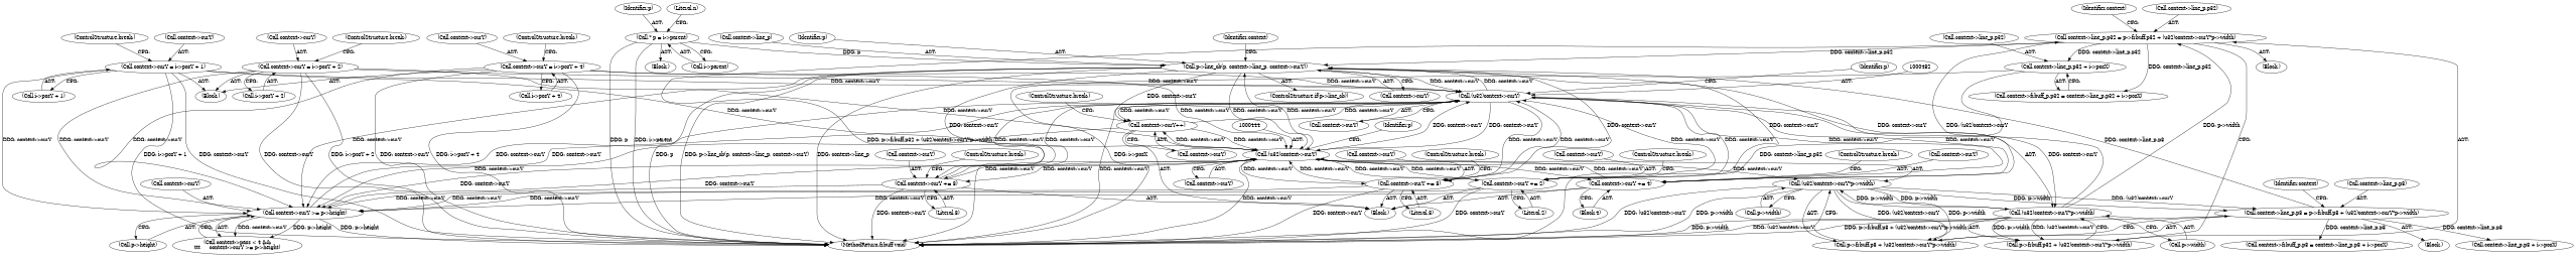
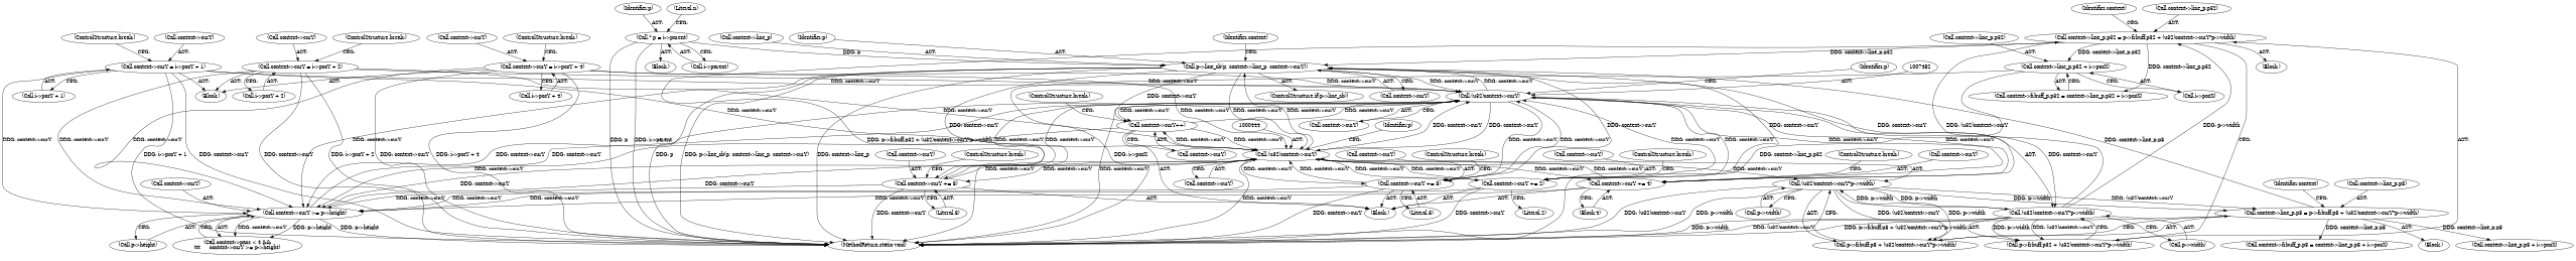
  digraph {
    n1 [label="(Call,context->line_p.p32 + i->posX)"]
+   n2 [label="(Call,i->posX)"]
    n3 [label="(Call,context->frbuff_p.p32 = context->line_p.p32 + i->posX)"]
-   n4 [label="(MethodReturn,frbuff void)"]
+   n4 [label="(MethodReturn,static void)"]
    n5 [label="(Call,context->line_p.p32 = p->frbuff.p32 + (u32)context->curY*p->width)"]
    n6 [label="(Call,p->line_cb(p, context->line_p, context->curY))"]
    n7 [label="(Call,p->frbuff.p32 + (u32)context->curY*p->width)"]
    n8 [label="(Block,)"]
    n9 [label="(Call,(u32)context->curY)"]
    n10 [label="(Call,context->curY++)"]
    n11 [label="(Call,(u32)context->curY)"]
    n12 [label="(Call,context->curY += 4)"]
    n13 [label="(Call,context->curY += 8)"]
    n14 [label="(Call,context->curY >= p->height)"]
    n15 [label="(Call,context->curY += 8)"]
    n16 [label="(Call,context->curY += 2)"]
    n17 [label="(ControlStructure,if(p->line_cb))"]
    n18 [label="(Call,context->curY)"]
    n19 [label="(Call,(u32)context->curY*p->width)"]
    n20 [label="(Call,(u32)context->curY*p->width)"]
    n21 [label="(Call,p->width)"]
    n22 [label="(Call,context->line_p.p8 = p->frbuff.p8 + (u32)context->curY*p->width)"]
    n23 [label="(Call,p->frbuff.p8 + (u32)context->curY*p->width)"]
    n24 [label="(Call,p->width)"]
    n25 [label="(Call,context->curY)"]
    n26 [label="(Block,)"]
    n27 [label="(Call,context->curY)"]
    n28 [label="(Call,context->curY)"]
    n29 [label="(Block,4)"]
    n30 [label="(Literal,8)"]
    n31 [label="(Call,context->pass < 4 &&\n\t\t\t      context->curY >= p->height)"]
    n32 [label="(Call,p->height)"]
    n33 [label="(Literal,8)"]
    n34 [label="(Literal,2)"]
    n35 [label="(Call,* p = i->parent)"]
    n36 [label="(Block,)"]
    n37 [label="(Call,i->parent)"]
    n38 [label="(Call,context->frbuff_p.p8 = context->line_p.p8 + i->posX)"]
    n39 [label="(Block,)"]
    n40 [label="(Call,context->line_p.p8 + i->posX)"]
    n41 [label="(Call,context->curY = i->posY + 4)"]
    n42 [label="(Block,)"]
    n43 [label="(Call,i->posY + 4)"]
    n44 [label="(Call,context->curY = i->posY + 1)"]
    n45 [label="(Call,i->posY + 1)"]
    n46 [label="(Call,context->curY = i->posY + 2)"]
    n47 [label="(Call,i->posY + 2)"]
    n48 [label="(ControlStructure,break;)"]
    n49 [label="(Call,context->curY)"]
    n50 [label="(Identifier,p)"]
    n51 [label="(Identifier,context)"]
    n52 [label="(ControlStructure,break;)"]
    n53 [label="(Call,context->curY)"]
    n54 [label="(ControlStructure,break;)"]
    n55 [label="(ControlStructure,break;)"]
    n56 [label="(Call,context->line_p)"]
    n57 [label="(Identifier,p)"]
    n58 [label="(Identifier,context)"]
    n59 [label="(Call,context->curY)"]
    n60 [label="(ControlStructure,break;)"]
    n61 [label="(Call,context->curY)"]
    n62 [label="(Call,context->curY)"]
    n63 [label="(ControlStructure,break;)"]
    n64 [label="(ControlStructure,break;)"]
    n65 [label="(Call,context->curY)"]
    n66 [label="(Identifier,p)"]
    n67 [label="(Call,context->line_p.p8)"]
    n68 [label="(ControlStructure,break;)"]
    n69 [label="(Call,context->curY)"]
    n70 [label="(Literal,n)"]
    n71 [label="(Call,context->line_p.p32)"]
    n72 [label="(Call,context->line_p.p32)"]
    n73 [label="(Identifier,context)"]
    n74 [label="(Call,context->curY)"]
    n75 [label="(Identifier,p)"]
-   1000482
+   1000482 [label=1007482]
    1000444
+   n1 -> n2 [label="CFG: "]
    n1 -> n3 [label="AST: "]
    n1 -> n4 [label="DDG: context->line_p.p32"]
    n1 -> n4 [label="DDG: i->posX"]
+   n2 -> n1 [label="AST: "]
    n3 -> n1 [label="CFG: "]
    n5 -> n1 [label="DDG: context->line_p.p32"]
    n5 -> n3 [label="DDG: context->line_p.p32"]
    n5 -> n4 [label="DDG: p->frbuff.p32 + (u32)context->curY*p->width"]
    n5 -> n6 [label="DDG: context->line_p.p32"]
    n5 -> n7 [label="CFG: "]
    n5 -> n8 [label="AST: "]
    n6 -> n4 [label="DDG: p"]
    n6 -> n4 [label="DDG: p->line_cb(p, context->line_p, context->curY)"]
    n6 -> n4 [label="DDG: context->line_p"]
    n6 -> n9 [label="DDG: context->curY"]
    n6 -> n10 [label="DDG: context->curY"]
    n6 -> n11 [label="DDG: context->curY"]
    n6 -> n12 [label="DDG: context->curY"]
    n6 -> n13 [label="DDG: context->curY"]
    n6 -> n14 [label="DDG: context->curY"]
    n6 -> n15 [label="DDG: context->curY"]
    n6 -> n16 [label="DDG: context->curY"]
    n6 -> n17 [label="AST: "]
    n6 -> n18 [label="CFG: "]
    n7 -> n5 [label="AST: "]
    n7 -> n19 [label="CFG: "]
    n9 -> n4 [label="DDG: context->curY"]
    n9 -> n6 [label="DDG: context->curY"]
    n9 -> n10 [label="DDG: context->curY"]
    n9 -> n11 [label="DDG: context->curY"]
    n9 -> n12 [label="DDG: context->curY"]
    n9 -> n13 [label="DDG: context->curY"]
    n9 -> n14 [label="DDG: context->curY"]
    n9 -> n15 [label="DDG: context->curY"]
    n9 -> n16 [label="DDG: context->curY"]
    n9 -> n19 [label="AST: "]
    n9 -> n19 [label="DDG: context->curY"]
    n9 -> n25 [label="CFG: "]
    n10 -> n9 [label="DDG: context->curY"]
    n10 -> n11 [label="DDG: context->curY"]
    n10 -> n14 [label="DDG: context->curY"]
    n10 -> n26 [label="AST: "]
    n10 -> n27 [label="CFG: "]
    n11 -> n4 [label="DDG: context->curY"]
    n11 -> n6 [label="DDG: context->curY"]
    n11 -> n9 [label="DDG: context->curY"]
    n11 -> n10 [label="DDG: context->curY"]
    n11 -> n12 [label="DDG: context->curY"]
    n11 -> n13 [label="DDG: context->curY"]
    n11 -> n14 [label="DDG: context->curY"]
    n11 -> n15 [label="DDG: context->curY"]
    n11 -> n16 [label="DDG: context->curY"]
    n11 -> n20 [label="AST: "]
    n11 -> n20 [label="DDG: context->curY"]
    n11 -> n28 [label="CFG: "]
    n12 -> n9 [label="DDG: context->curY"]
    n12 -> n11 [label="DDG: context->curY"]
    n12 -> n14 [label="DDG: context->curY"]
    n12 -> n26 [label="AST: "]
    n12 -> n29 [label="CFG: "]
    n13 -> n4 [label="DDG: context->curY"]
    n13 -> n9 [label="DDG: context->curY"]
    n13 -> n11 [label="DDG: context->curY"]
    n13 -> n14 [label="DDG: context->curY"]
    n13 -> n26 [label="AST: "]
    n13 -> n30 [label="CFG: "]
    n14 -> n4 [label="DDG: p->height"]
    n14 -> n9 [label="DDG: context->curY"]
    n14 -> n11 [label="DDG: context->curY"]
    n14 -> n31 [label="AST: "]
    n14 -> n31 [label="DDG: context->curY"]
    n14 -> n31 [label="DDG: p->height"]
    n14 -> n32 [label="CFG: "]
    n15 -> n4 [label="DDG: context->curY"]
    n15 -> n9 [label="DDG: context->curY"]
    n15 -> n11 [label="DDG: context->curY"]
    n15 -> n14 [label="DDG: context->curY"]
    n15 -> n26 [label="AST: "]
    n15 -> n33 [label="CFG: "]
    n16 -> n4 [label="DDG: context->curY"]
    n16 -> n9 [label="DDG: context->curY"]
    n16 -> n11 [label="DDG: context->curY"]
    n16 -> n14 [label="DDG: context->curY"]
    n16 -> n26 [label="AST: "]
    n16 -> n34 [label="CFG: "]
    n18 -> n6 [label="AST: "]
    n19 -> n4 [label="DDG: p->width"]
    n19 -> n4 [label="DDG: (u32)context->curY"]
    n19 -> n5 [label="DDG: (u32)context->curY"]
    n19 -> n5 [label="DDG: p->width"]
    n19 -> n7 [label="AST: "]
    n19 -> n7 [label="DDG: (u32)context->curY"]
    n19 -> n7 [label="DDG: p->width"]
    n19 -> n20 [label="DDG: p->width"]
    n19 -> n21 [label="CFG: "]
    n20 -> n4 [label="DDG: (u32)context->curY"]
    n20 -> n4 [label="DDG: p->width"]
    n20 -> n19 [label="DDG: p->width"]
    n20 -> n22 [label="DDG: (u32)context->curY"]
    n20 -> n22 [label="DDG: p->width"]
    n20 -> n23 [label="AST: "]
    n20 -> n23 [label="DDG: (u32)context->curY"]
    n20 -> n23 [label="DDG: p->width"]
    n20 -> n24 [label="CFG: "]
    n21 -> n19 [label="AST: "]
    n22 -> n4 [label="DDG: p->frbuff.p8 + (u32)context->curY*p->width"]
    n22 -> n6 [label="DDG: context->line_p.p8"]
    n22 -> n23 [label="CFG: "]
    n22 -> n38 [label="DDG: context->line_p.p8"]
    n22 -> n39 [label="AST: "]
    n22 -> n40 [label="DDG: context->line_p.p8"]
    n23 -> n20 [label="CFG: "]
    n23 -> n22 [label="AST: "]
    n24 -> n20 [label="AST: "]
    n25 -> n9 [label="AST: "]
    n27 -> n10 [label="AST: "]
    n28 -> n11 [label="AST: "]
    n29 -> n12 [label="AST: "]
    n30 -> n13 [label="AST: "]
    n31 -> n14 [label="CFG: "]
    n32 -> n14 [label="AST: "]
    n33 -> n15 [label="AST: "]
-   n34 -> n16 [label="AST: "]
    n35 -> n4 [label="DDG: i->parent"]
    n35 -> n4 [label="DDG: p"]
    n35 -> n6 [label="DDG: p"]
    n35 -> n36 [label="AST: "]
    n35 -> n37 [label="CFG: "]
    n37 -> n35 [label="AST: "]
    n41 -> n4 [label="DDG: context->curY"]
    n41 -> n4 [label="DDG: i->posY + 4"]
    n41 -> n9 [label="DDG: context->curY"]
    n41 -> n11 [label="DDG: context->curY"]
    n41 -> n14 [label="DDG: context->curY"]
    n41 -> n42 [label="AST: "]
    n41 -> n43 [label="CFG: "]
    n43 -> n41 [label="AST: "]
    n44 -> n4 [label="DDG: context->curY"]
    n44 -> n4 [label="DDG: i->posY + 1"]
    n44 -> n9 [label="DDG: context->curY"]
    n44 -> n11 [label="DDG: context->curY"]
    n44 -> n14 [label="DDG: context->curY"]
    n44 -> n42 [label="AST: "]
    n44 -> n45 [label="CFG: "]
    n45 -> n44 [label="AST: "]
    n46 -> n4 [label="DDG: context->curY"]
    n46 -> n4 [label="DDG: i->posY + 2"]
    n46 -> n9 [label="DDG: context->curY"]
    n46 -> n11 [label="DDG: context->curY"]
    n46 -> n14 [label="DDG: context->curY"]
    n46 -> n42 [label="AST: "]
    n46 -> n47 [label="CFG: "]
    n47 -> n46 [label="AST: "]
    n48 -> n41 [label="CFG: "]
    n49 -> n13 [label="AST: "]
    n50 -> n35 [label="AST: "]
    n51 -> n5 [label="CFG: "]
    n52 -> n46 [label="CFG: "]
    n53 -> n41 [label="AST: "]
    n54 -> n15 [label="CFG: "]
    n55 -> n10 [label="CFG: "]
    n56 -> n6 [label="AST: "]
    n57 -> n6 [label="AST: "]
    n58 -> n22 [label="CFG: "]
    n59 -> n46 [label="AST: "]
    n60 -> n13 [label="CFG: "]
    n61 -> n44 [label="AST: "]
    n62 -> n16 [label="AST: "]
    n63 -> n12 [label="CFG: "]
    n64 -> n16 [label="CFG: "]
    n65 -> n12 [label="AST: "]
    n66 -> n11 [label="CFG: "]
    n67 -> n22 [label="AST: "]
    n68 -> n44 [label="CFG: "]
    n69 -> n15 [label="AST: "]
    n70 -> n35 [label="CFG: "]
    n71 -> n5 [label="AST: "]
    n72 -> n1 [label="AST: "]
    n73 -> n6 [label="CFG: "]
    n74 -> n14 [label="AST: "]
    n75 -> n9 [label="CFG: "]
    1000482 -> n9 [label="AST: "]
    1000444 -> n11 [label="AST: "]
  }
